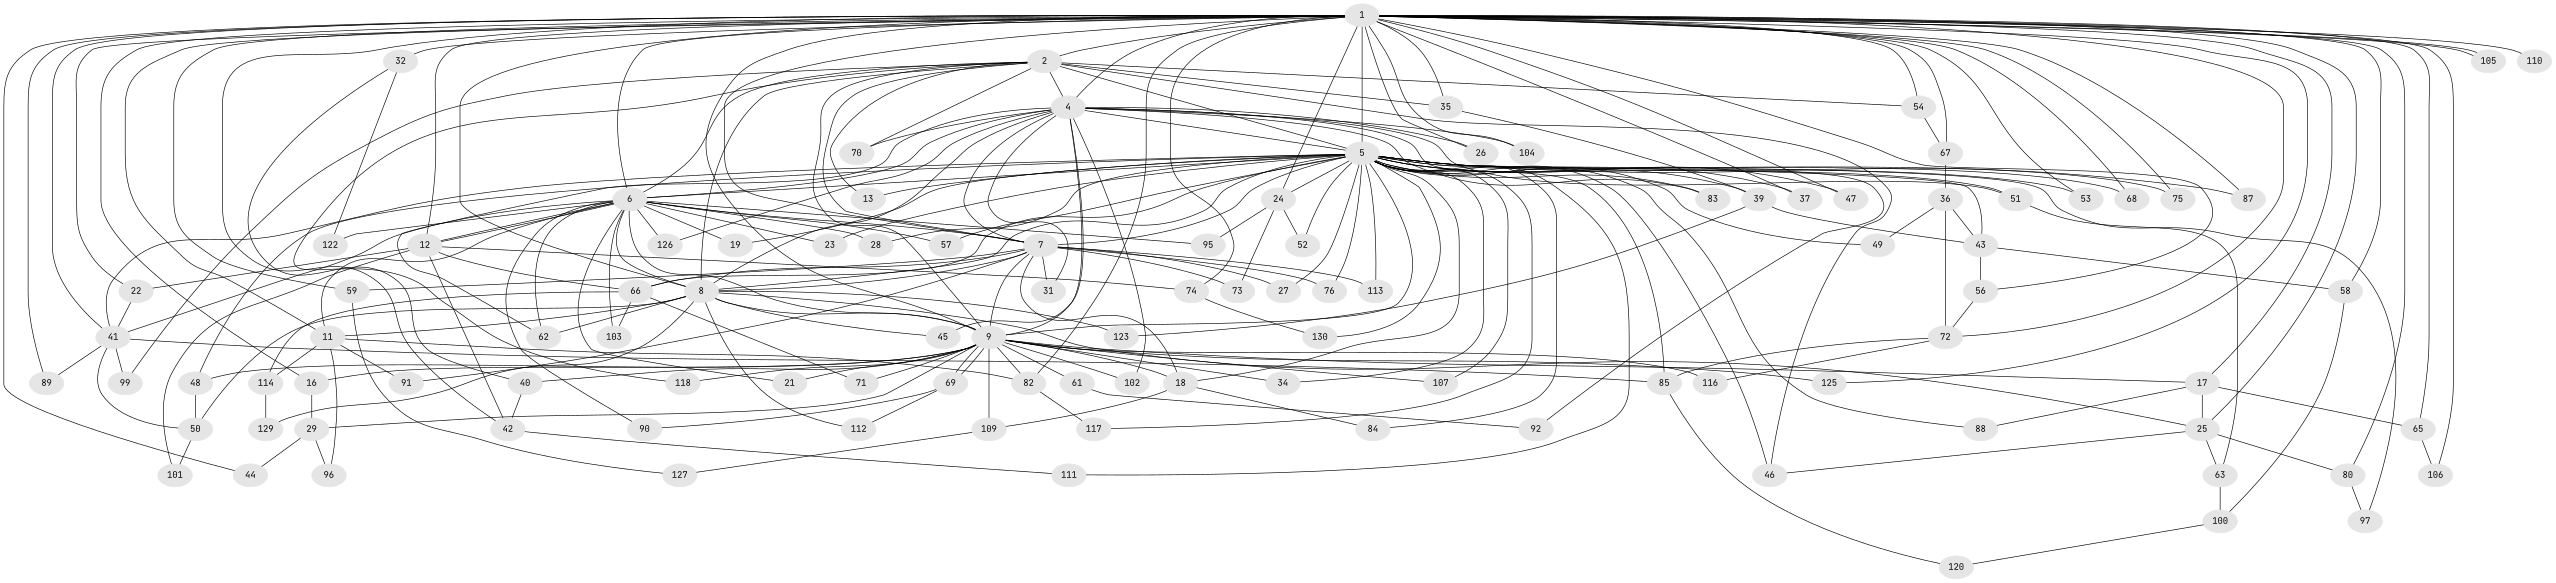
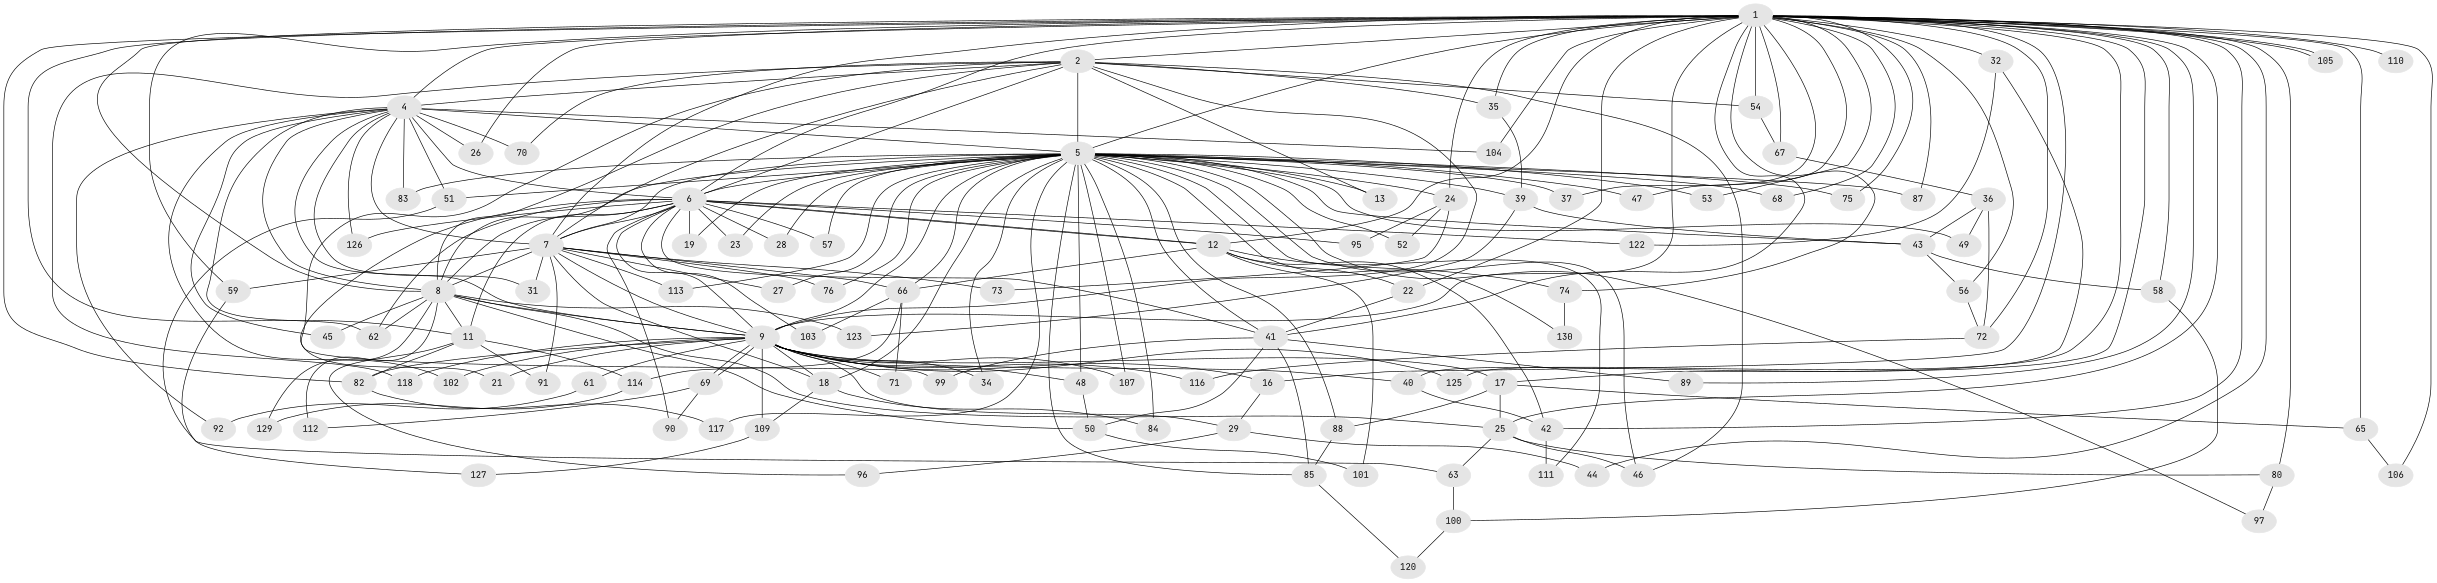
  graph {
    fontname="JetBrains Mono"
    node [color=gray90 fontname="JetBrains Mono" style=filled]
    edge [fontname="JetBrains Mono"]
    1 [super="+3"]
    2 [super="+64"]
    4 [super="+20"]
    5 [super="+10"]
    6 [super="+79"]
    7 [super="+77"]
    8 [super="+14"]
    9 [super="+15"]
    11 [super="+115"]
    12 [super="+38"]
    16
    17
    22 [super="+55"]
    24 [super="+121"]
    25 [super="+119"]
    26
    32 [super="+33"]
    35
    37
    41 [super="+98"]
    42 [super="+60"]
    44
    47 [super="+78"]
    53
    54
    56
    58
    59
    65
    67
    68
    72 [super="+81"]
    74
    75
    80
    82 [super="+86"]
    87
    89
    104
    105
    106
    110
    125
    13
    46
    70
    99
    118
    31
    45
    51
    62 [super="+128"]
    83
    92
    102
    126
    18 [super="+30"]
    19
    23
    27
    28
    34
    39
    43
    48 [super="+93"]
    49
    52
    57
    66 [super="+108"]
    76
    84
    85 [super="+94"]
    88
    97
    107
    111
    113
    117
    130
    21
    90
    95
    103
    122
    73
    91
    50
    112
    123
    129
    29
    40
    61
    69
    71
    109
    116
    96
    114
    101
    63
    36 [super="+124"]
    100
    127
    120
    1 -- 2 [weight=2]
    1 -- 4 [weight=2]
    1 -- 5 [weight=4]
    1 -- 6 [weight=2]
    1 -- 7 [weight=2]
    1 -- 8 [weight=2]
    1 -- 9 [weight=2]
    1 -- 11
    1 -- 12
    1 -- 16
    1 -- 17
    1 -- 22
    1 -- 24
    1 -- 25
    1 -- 26
    1 -- 32 [weight=3]
    1 -- 35
    1 -- 37
    1 -- 41
    1 -- 42
    1 -- 44
    1 -- 47
    1 -- 53
    1 -- 54
    1 -- 56
    1 -- 58
    1 -- 59
    1 -- 65
    1 -- 67
    1 -- 68
    1 -- 72
    1 -- 74
    1 -- 75
    1 -- 80
    1 -- 82
    1 -- 87
    1 -- 89
    1 -- 104
    1 -- 105
    1 -- 105
    1 -- 106
    1 -- 110 [weight=2]
    1 -- 125
    2 -- 4
    2 -- 5 [weight=2]
    2 -- 6
    2 -- 7
    2 -- 8
    2 -- 9
    2 -- 35
    2 -- 54
    2 -- 13
    2 -- 46
    2 -- 70
    2 -- 99
    2 -- 118
    4 -- 5 [weight=3]
    4 -- 6
    4 -- 7
    4 -- 8 [weight=2]
    4 -- 9
    4 -- 26
    4 -- 104
    4 -- 70
    4 -- 31
    4 -- 45
    4 -- 51
    4 -- 62
    4 -- 83
    4 -- 92
    4 -- 102
    4 -- 126
    5 -- 6 [weight=2]
    5 -- 7 [weight=3]
    5 -- 8 [weight=2]
    5 -- 9 [weight=2]
    5 -- 24 [weight=2]
    5 -- 37
    5 -- 41
    5 -- 47 [weight=2]
    5 -- 53
    5 -- 68
    5 -- 75
    5 -- 87
    5 -- 13
    5 -- 46
    5 -- 51
    5 -- 83
    5 -- 18
    5 -- 19
    5 -- 23
    5 -- 27
    5 -- 28
    5 -- 34
    5 -- 39
    5 -- 43
    5 -- 48
    5 -- 49
    5 -- 52
    5 -- 57
    5 -- 66
    5 -- 76
    5 -- 84
    5 -- 85
    5 -- 88
    5 -- 97
    5 -- 107
    5 -- 111
    5 -- 113
    5 -- 117
    5 -- 130
    6 -- 7 [weight=2]
    6 -- 8
    6 -- 9
    6 -- 11
    6 -- 12
    6 -- 12
    6 -- 41
    6 -- 62
    6 -- 126
    6 -- 19
    6 -- 23
    6 -- 28
    6 -- 57
    6 -- 21
    6 -- 90
    6 -- 95
    6 -- 103
    6 -- 122
    7 -- 8
    7 -- 9
    7 -- 59
    7 -- 31
    7 -- 18
    7 -- 27
    7 -- 66
    7 -- 76
    7 -- 113
    7 -- 73
    7 -- 91
    8 -- 9 [weight=2]
    8 -- 11
    8 -- 25
    8 -- 45
    8 -- 62
    8 -- 50
    8 -- 112
    8 -- 123
    8 -- 129
    9 -- 16
    9 -- 17
    9 -- 82
    9 -- 125
    9 -- 118
    9 -- 102
    9 -- 18
    9 -- 34
    9 -- 48
    9 -- 107
    9 -- 21
    9 -- 29
    9 -- 40
    9 -- 61
    9 -- 69
    9 -- 69
    9 -- 71
    9 -- 109
    9 -- 116
    11 -- 82
    11 -- 91
    11 -- 96
    11 -- 114
    12 -- 22
    12 -- 42
    12 -- 74
    12 -- 66
    12 -- 101
    16 -- 29
    17 -- 25
    17 -- 65
    17 -- 88
    22 -- 41
    24 -- 52
    24 -- 95
    24 -- 73
    25 -- 80
    25 -- 46
    25 -- 63
    32 -- 122
    32 -- 40
    35 -- 39
    41 -- 89
    41 -- 99
    41 -- 85
    41 -- 50
    42 -- 111
    54 -- 67
    56 -- 72
    58 -- 100
    59 -- 127
    65 -- 106
    67 -- 36 [weight=2]
-   72 -- 85
+   88 -- 85
    72 -- 116
    74 -- 130
    80 -- 97
    82 -- 117
    51 -- 63
    18 -- 84
    18 -- 109
    39 -- 43
    39 -- 123
    43 -- 56
    43 -- 58
    48 -- 50
    66 -- 103
    66 -- 71
    66 -- 114
    85 -- 120
    50 -- 101
    29 -- 44
    29 -- 96
    40 -- 42
    61 -- 92
    69 -- 90
    69 -- 112
    109 -- 127
    114 -- 129
    63 -- 100
    36 -- 72
    36 -- 43
    36 -- 49
    100 -- 120
  }
